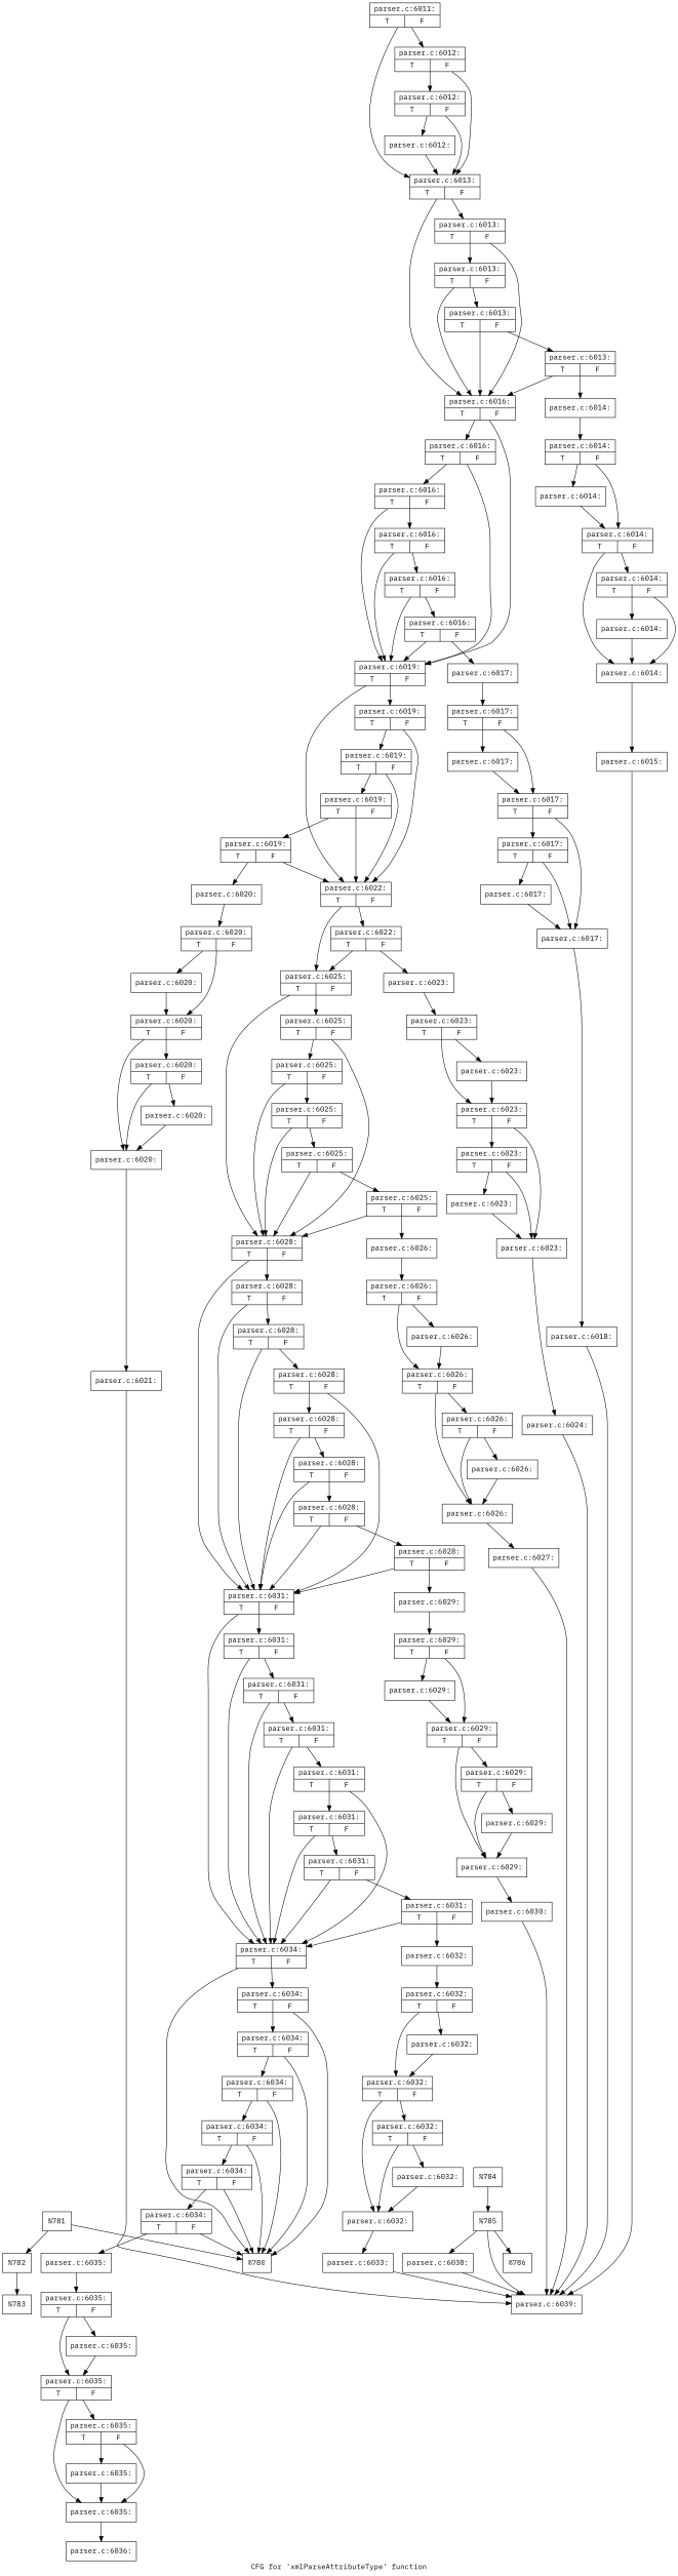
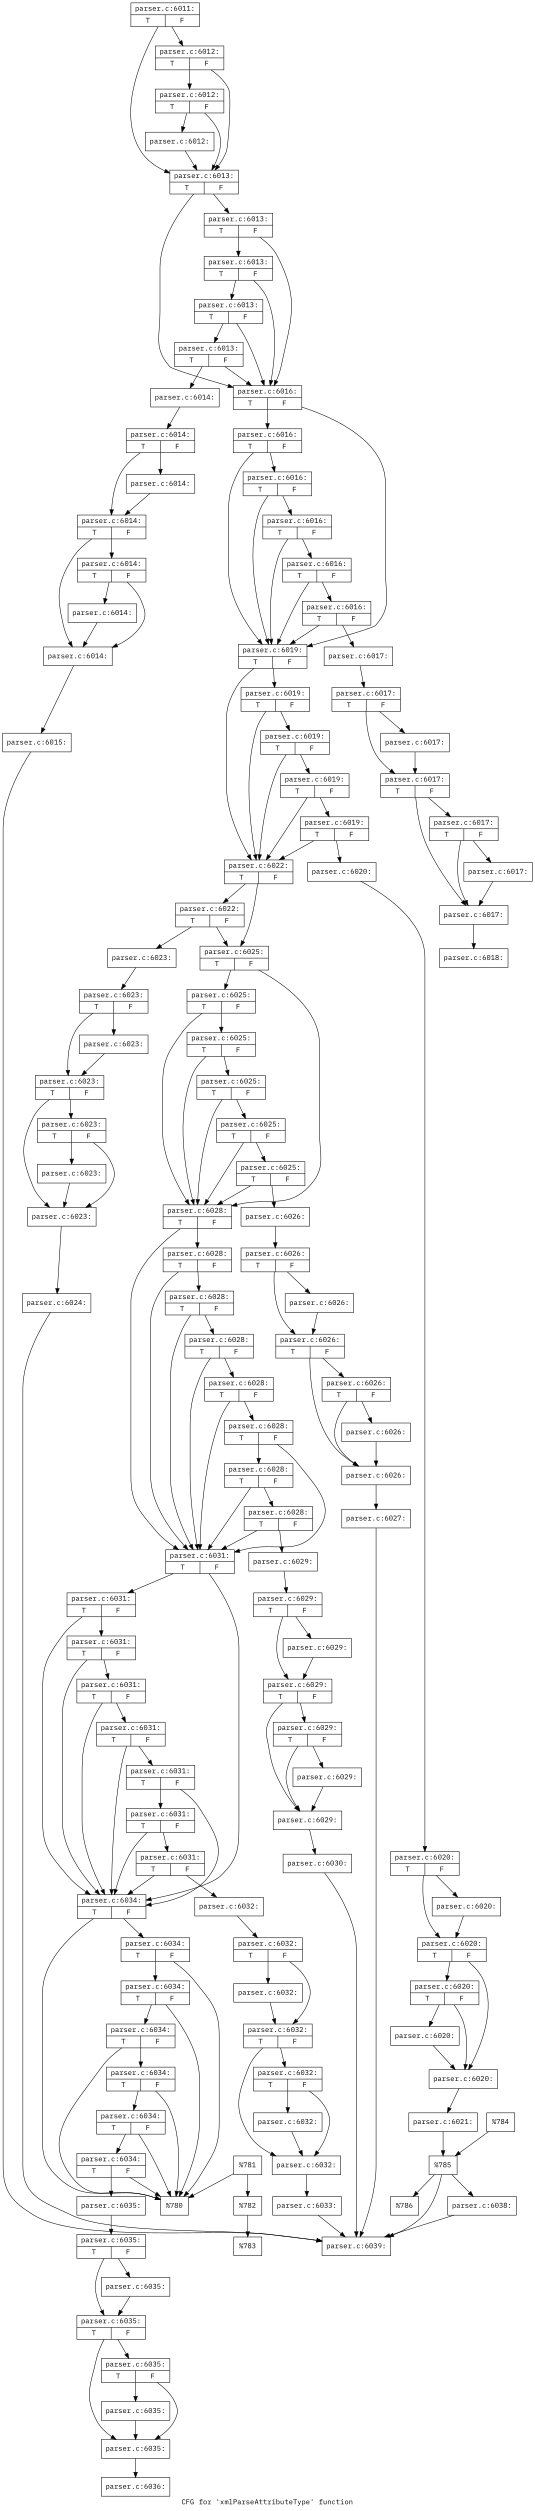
  digraph {
    fontname="IBM Plex Mono"
    label="CFG for 'xmlParseAttributeType' function"
    node [fontname="IBM Plex Mono" shape=record]
    edge [fontname="IBM Plex Mono"]
    n1 [label="{parser.c:6011:|{<s0>T|<s1>F}}"]
    n2 [label="{parser.c:6012:|{<s0>T|<s1>F}}"]
    n3 [label="{parser.c:6013:|{<s0>T|<s1>F}}"]
    n4 [label="{parser.c:6012:|{<s0>T|<s1>F}}"]
    n5 [label="{parser.c:6013:|{<s0>T|<s1>F}}"]
    n6 [label="{parser.c:6016:|{<s0>T|<s1>F}}"]
    n7 [label="{parser.c:6012:}"]
    n8 [label="{parser.c:6013:|{<s0>T|<s1>F}}"]
    n9 [label="{parser.c:6016:|{<s0>T|<s1>F}}"]
    n10 [label="{parser.c:6019:|{<s0>T|<s1>F}}"]
    n11 [label="{parser.c:6013:|{<s0>T|<s1>F}}"]
    n12 [label="{parser.c:6016:|{<s0>T|<s1>F}}"]
    n13 [label="{parser.c:6019:|{<s0>T|<s1>F}}"]
    n14 [label="{parser.c:6022:|{<s0>T|<s1>F}}"]
    n15 [label="{parser.c:6013:|{<s0>T|<s1>F}}"]
    n16 [label="{parser.c:6014:}"]
    n17 [label="{parser.c:6014:|{<s0>T|<s1>F}}"]
    n18 [label="{parser.c:6014:}"]
    n19 [label="{parser.c:6014:|{<s0>T|<s1>F}}"]
    n20 [label="{parser.c:6014:|{<s0>T|<s1>F}}"]
    n21 [label="{parser.c:6014:}"]
    n22 [label="{parser.c:6014:}"]
    n23 [label="{parser.c:6015:}"]
    n24 [label="{parser.c:6039:}"]
    n25 [label="{parser.c:6016:|{<s0>T|<s1>F}}"]
    n26 [label="{parser.c:6019:|{<s0>T|<s1>F}}"]
    n27 [label="{parser.c:6022:|{<s0>T|<s1>F}}"]
    n28 [label="{parser.c:6025:|{<s0>T|<s1>F}}"]
    n29 [label="{parser.c:6016:|{<s0>T|<s1>F}}"]
    n30 [label="{parser.c:6016:|{<s0>T|<s1>F}}"]
    n31 [label="{parser.c:6017:}"]
    n32 [label="{parser.c:6017:|{<s0>T|<s1>F}}"]
    n33 [label="{parser.c:6017:}"]
    n34 [label="{parser.c:6017:|{<s0>T|<s1>F}}"]
    n35 [label="{parser.c:6017:|{<s0>T|<s1>F}}"]
    n36 [label="{parser.c:6017:}"]
    n37 [label="{parser.c:6017:}"]
    n38 [label="{parser.c:6018:}"]
    n39 [label="{parser.c:6019:|{<s0>T|<s1>F}}"]
    n40 [label="{parser.c:6023:}"]
    n41 [label="{parser.c:6025:|{<s0>T|<s1>F}}"]
    n42 [label="{parser.c:6028:|{<s0>T|<s1>F}}"]
    n43 [label="{parser.c:6019:|{<s0>T|<s1>F}}"]
    n44 [label="{parser.c:6020:}"]
    n45 [label="{parser.c:6020:|{<s0>T|<s1>F}}"]
    n46 [label="{parser.c:6020:}"]
    n47 [label="{parser.c:6020:|{<s0>T|<s1>F}}"]
    n48 [label="{parser.c:6020:|{<s0>T|<s1>F}}"]
    n49 [label="{parser.c:6020:}"]
    n50 [label="{parser.c:6020:}"]
    n51 [label="{parser.c:6021:}"]
    n52 [label="{parser.c:6023:|{<s0>T|<s1>F}}"]
    n53 [label="{parser.c:6025:|{<s0>T|<s1>F}}"]
    n54 [label="{parser.c:6028:|{<s0>T|<s1>F}}"]
    n55 [label="{parser.c:6031:|{<s0>T|<s1>F}}"]
    n56 [label="{parser.c:6023:}"]
    n57 [label="{parser.c:6023:|{<s0>T|<s1>F}}"]
    n58 [label="{parser.c:6023:|{<s0>T|<s1>F}}"]
    n59 [label="{parser.c:6023:}"]
    n60 [label="{parser.c:6023:}"]
    n61 [label="{parser.c:6024:}"]
    n62 [label="{parser.c:6025:|{<s0>T|<s1>F}}"]
    n63 [label="{parser.c:6028:|{<s0>T|<s1>F}}"]
    n64 [label="{parser.c:6031:|{<s0>T|<s1>F}}"]
    n65 [label="{parser.c:6034:|{<s0>T|<s1>F}}"]
    n66 [label="{parser.c:6025:|{<s0>T|<s1>F}}"]
    n67 [label="{parser.c:6025:|{<s0>T|<s1>F}}"]
    n68 [label="{parser.c:6026:}"]
    n69 [label="{parser.c:6026:|{<s0>T|<s1>F}}"]
    n70 [label="{parser.c:6026:}"]
    n71 [label="{parser.c:6026:|{<s0>T|<s1>F}}"]
    n72 [label="{parser.c:6026:|{<s0>T|<s1>F}}"]
    n73 [label="{parser.c:6026:}"]
    n74 [label="{parser.c:6026:}"]
    n75 [label="{parser.c:6027:}"]
    n76 [label="{parser.c:6028:|{<s0>T|<s1>F}}"]
    n77 [label="{parser.c:6031:|{<s0>T|<s1>F}}"]
    n78 [label="{parser.c:6034:|{<s0>T|<s1>F}}"]
    n79 [label="{%780}"]
    n80 [label="{parser.c:6028:|{<s0>T|<s1>F}}"]
    n81 [label="{parser.c:6028:|{<s0>T|<s1>F}}"]
    n82 [label="{parser.c:6028:|{<s0>T|<s1>F}}"]
    n83 [label="{parser.c:6028:|{<s0>T|<s1>F}}"]
    n84 [label="{parser.c:6029:}"]
    n85 [label="{parser.c:6029:|{<s0>T|<s1>F}}"]
    n86 [label="{parser.c:6029:}"]
    n87 [label="{parser.c:6029:|{<s0>T|<s1>F}}"]
    n88 [label="{parser.c:6029:|{<s0>T|<s1>F}}"]
    n89 [label="{parser.c:6029:}"]
    n90 [label="{parser.c:6029:}"]
    n91 [label="{parser.c:6030:}"]
    n92 [label="{parser.c:6031:|{<s0>T|<s1>F}}"]
    n93 [label="{parser.c:6034:|{<s0>T|<s1>F}}"]
    n94 [label="{parser.c:6031:|{<s0>T|<s1>F}}"]
    n95 [label="{parser.c:6031:|{<s0>T|<s1>F}}"]
    n96 [label="{parser.c:6031:|{<s0>T|<s1>F}}"]
    n97 [label="{parser.c:6031:|{<s0>T|<s1>F}}"]
    n98 [label="{parser.c:6032:}"]
    n99 [label="{parser.c:6032:|{<s0>T|<s1>F}}"]
    n100 [label="{parser.c:6032:}"]
    n101 [label="{parser.c:6032:|{<s0>T|<s1>F}}"]
    n102 [label="{parser.c:6032:|{<s0>T|<s1>F}}"]
    n103 [label="{parser.c:6032:}"]
    n104 [label="{parser.c:6032:}"]
    n105 [label="{parser.c:6033:}"]
    n106 [label="{parser.c:6034:|{<s0>T|<s1>F}}"]
    n107 [label="{%781}"]
    n108 [label="{%782}"]
    n109 [label="{parser.c:6034:|{<s0>T|<s1>F}}"]
    n110 [label="{parser.c:6034:|{<s0>T|<s1>F}}"]
    n111 [label="{parser.c:6034:|{<s0>T|<s1>F}}"]
    n112 [label="{parser.c:6035:}"]
    n113 [label="{parser.c:6035:|{<s0>T|<s1>F}}"]
    n114 [label="{parser.c:6035:}"]
    n115 [label="{parser.c:6035:|{<s0>T|<s1>F}}"]
    n116 [label="{parser.c:6035:|{<s0>T|<s1>F}}"]
    n117 [label="{parser.c:6035:}"]
    n118 [label="{parser.c:6035:}"]
    n119 [label="{parser.c:6036:}"]
    n120 [label="{%783}"]
    n121 [label="{%784}"]
    n122 [label="{%785}"]
    n123 [label="{%786}"]
    n124 [label="{parser.c:6038:}"]
    n1 -> n2
    n1 -> n3
    n2 -> n3
    n2 -> n4
    n3 -> n5
    n3 -> n6
    n4 -> n3
    n4 -> n7
    n5 -> n6
    n5 -> n8
    n6 -> n9
    n6 -> n10
    n7 -> n3
    n8 -> n6
    n8 -> n11
    n9 -> n10
    n9 -> n12
    n10 -> n13
    n10 -> n14
    n11 -> n6
    n11 -> n15
    n12 -> n10
    n12 -> n25
    n13 -> n14
    n13 -> n26
    n14 -> n27
    n14 -> n28
    n15 -> n6
    n15 -> n16
    n16 -> n17
    n17 -> n18
    n17 -> n19
    n18 -> n19
    n19 -> n20
    n19 -> n21
    n20 -> n21
    n20 -> n22
    n21 -> n23
    n22 -> n21
    n23 -> n24
    n25 -> n10
    n25 -> n29
    n26 -> n14
    n26 -> n39
    n27 -> n28
    n27 -> n40
    n28 -> n41
    n28 -> n42
    n29 -> n10
    n29 -> n30
    n30 -> n10
    n30 -> n31
    n31 -> n32
    n32 -> n33
    n32 -> n34
    n33 -> n34
    n34 -> n35
    n34 -> n36
    n35 -> n36
    n35 -> n37
    n36 -> n38
    n37 -> n36
-   n38 -> n24
    n39 -> n14
    n39 -> n43
    n40 -> n52
    n41 -> n42
    n41 -> n53
    n42 -> n54
    n42 -> n55
    n43 -> n14
    n43 -> n44
    n44 -> n45
    n45 -> n46
    n45 -> n47
    n46 -> n47
    n47 -> n48
    n47 -> n49
    n48 -> n49
    n48 -> n50
    n49 -> n51
    n50 -> n49
-   n51 -> n24
+   n51 -> n122
    n52 -> n56
    n52 -> n57
    n53 -> n42
    n53 -> n62
    n54 -> n55
    n54 -> n63
    n55 -> n64
    n55 -> n65
    n56 -> n57
    n57 -> n58
    n57 -> n59
    n58 -> n59
    n58 -> n60
    n59 -> n61
    n60 -> n59
    n61 -> n24
    n62 -> n42
    n62 -> n66
    n63 -> n55
    n63 -> n76
    n64 -> n65
    n64 -> n77
    n65 -> n78
    n65 -> n79
    n66 -> n42
    n66 -> n67
    n67 -> n42
    n67 -> n68
    n68 -> n69
    n69 -> n70
    n69 -> n71
    n70 -> n71
    n71 -> n72
    n71 -> n73
    n72 -> n73
    n72 -> n74
    n73 -> n75
    n74 -> n73
    n75 -> n24
    n76 -> n55
    n76 -> n80
    n77 -> n65
    n77 -> n92
    n78 -> n79
    n78 -> n93
    n80 -> n55
    n80 -> n81
    n81 -> n55
    n81 -> n82
    n82 -> n55
    n82 -> n83
    n83 -> n55
    n83 -> n84
    n84 -> n85
    n85 -> n86
    n85 -> n87
    n86 -> n87
    n87 -> n88
    n87 -> n89
    n88 -> n89
    n88 -> n90
    n89 -> n91
    n90 -> n89
    n91 -> n24
    n92 -> n65
    n92 -> n94
    n93 -> n79
    n93 -> n106
    n94 -> n65
    n94 -> n95
    n95 -> n65
    n95 -> n96
    n96 -> n65
    n96 -> n97
    n97 -> n65
    n97 -> n98
    n98 -> n99
    n99 -> n100
    n99 -> n101
    n100 -> n101
    n101 -> n102
    n101 -> n103
    n102 -> n103
    n102 -> n104
    n103 -> n105
    n104 -> n103
    n105 -> n24
    n106 -> n79
    n106 -> n109
    n107 -> n79
    n107 -> n108
    n108 -> n120
    n109 -> n79
    n109 -> n110
    n110 -> n79
    n110 -> n111
    n111 -> n79
    n111 -> n112
    n112 -> n113
    n113 -> n114
    n113 -> n115
    n114 -> n115
    n115 -> n116
    n115 -> n117
    n116 -> n117
    n116 -> n118
    n117 -> n119
    n118 -> n117
    n121 -> n122
    n122 -> n24
    n122 -> n123
    n122 -> n124
    n124 -> n24
  }
